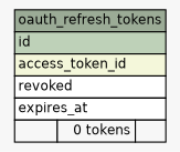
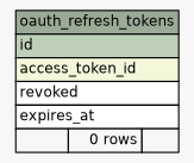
  digraph {
    bgcolor="#f7f7f7"
    fontname=Helvetica
    fontsize=11
    nodesep=0.18
    rankdir=RL
    ranksep=0.46
-   n1 [fontname=Helvetica fontsize=11 label=<     <TABLE BORDER="0" CELLBORDER="1" CELLSPACING="0" BGCOLOR="#ffffff">       <TR><TD COLSPAN="3" BGCOLOR="#9bab96" ALIGN="CENTER">oauth_refresh_tokens</TD></TR>       <TR><TD PORT="id" COLSPAN="3" BGCOLOR="#bed1b8" ALIGN="LEFT">id</TD></TR>       <TR><TD PORT="access_token_id" COLSPAN="3" BGCOLOR="#f4f7da" ALIGN="LEFT">access_token_id</TD></TR>       <TR><TD PORT="revoked" COLSPAN="3" ALIGN="LEFT">revoked</TD></TR>       <TR><TD PORT="expires_at" COLSPAN="3" ALIGN="LEFT">expires_at</TD></TR>       <TR><TD ALIGN="LEFT" BGCOLOR="#f7f7f7">  </TD><TD ALIGN="RIGHT" BGCOLOR="#f7f7f7">0 tokens</TD><TD ALIGN="RIGHT" BGCOLOR="#f7f7f7">  </TD></TR>     </TABLE>> shape=plaintext]
+   n1 [fontname=Helvetica fontsize=11 label=<     <TABLE BORDER="0" CELLBORDER="1" CELLSPACING="0" BGCOLOR="#ffffff">       <TR><TD COLSPAN="3" BGCOLOR="#9bab96" ALIGN="CENTER">oauth_refresh_tokens</TD></TR>       <TR><TD PORT="id" COLSPAN="3" BGCOLOR="#bed1b8" ALIGN="LEFT">id</TD></TR>       <TR><TD PORT="access_token_id" COLSPAN="3" BGCOLOR="#f4f7da" ALIGN="LEFT">access_token_id</TD></TR>       <TR><TD PORT="revoked" COLSPAN="3" ALIGN="LEFT">revoked</TD></TR>       <TR><TD PORT="expires_at" COLSPAN="3" ALIGN="LEFT">expires_at</TD></TR>       <TR><TD ALIGN="LEFT" BGCOLOR="#f7f7f7">  </TD><TD ALIGN="RIGHT" BGCOLOR="#f7f7f7">0 rows</TD><TD ALIGN="RIGHT" BGCOLOR="#f7f7f7">  </TD></TR>     </TABLE>> shape=plaintext]
  }
